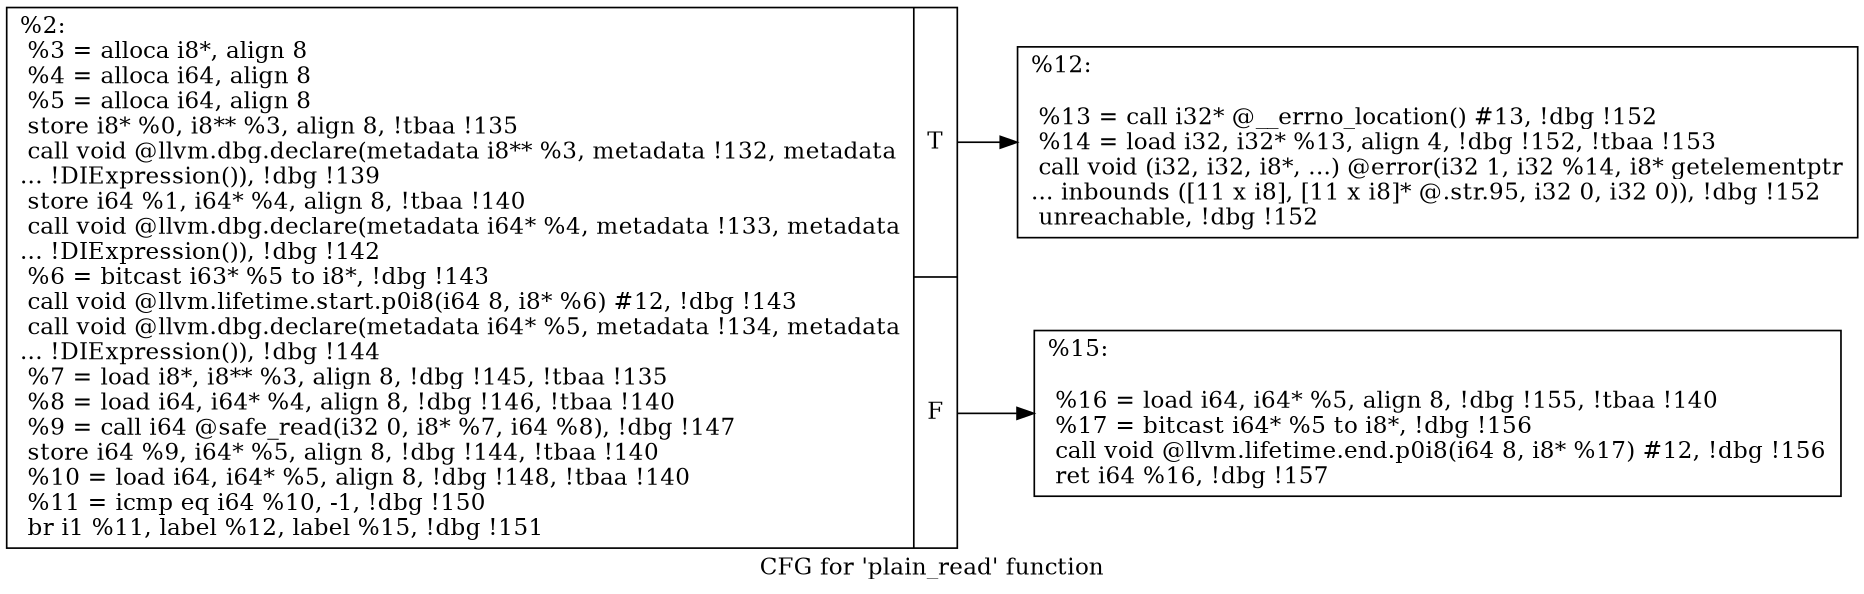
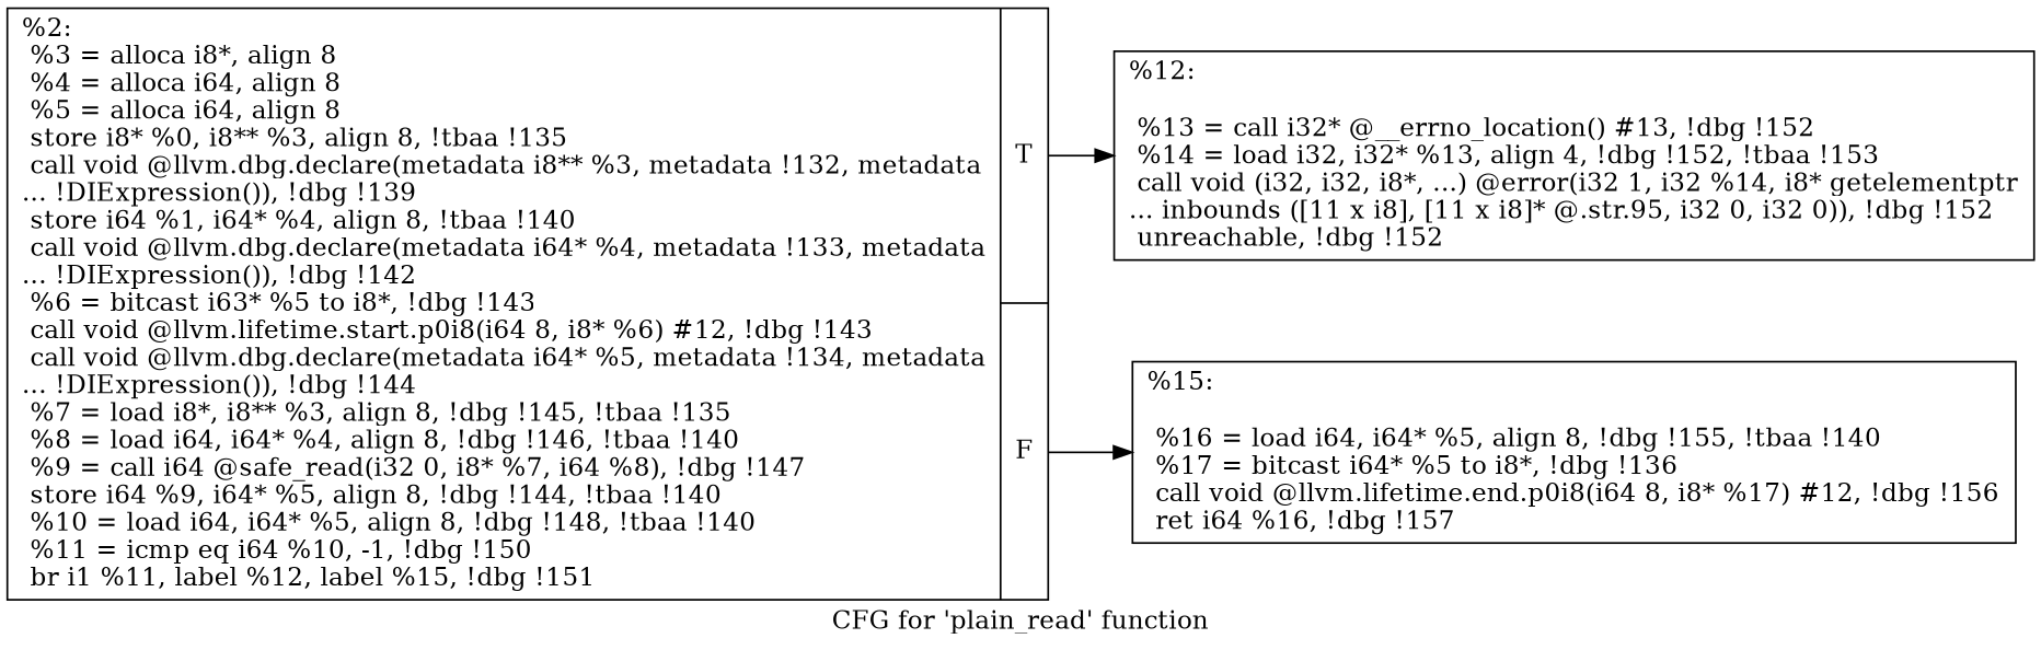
  digraph {
    label="CFG for 'plain_read' function"
    rankdir=LR
    node [shape=record]
    n1 [label="{%2:\l  %3 = alloca i8*, align 8\l  %4 = alloca i64, align 8\l  %5 = alloca i64, align 8\l  store i8* %0, i8** %3, align 8, !tbaa !135\l  call void @llvm.dbg.declare(metadata i8** %3, metadata !132, metadata\l... !DIExpression()), !dbg !139\l  store i64 %1, i64* %4, align 8, !tbaa !140\l  call void @llvm.dbg.declare(metadata i64* %4, metadata !133, metadata\l... !DIExpression()), !dbg !142\l  %6 = bitcast i63* %5 to i8*, !dbg !143\l  call void @llvm.lifetime.start.p0i8(i64 8, i8* %6) #12, !dbg !143\l  call void @llvm.dbg.declare(metadata i64* %5, metadata !134, metadata\l... !DIExpression()), !dbg !144\l  %7 = load i8*, i8** %3, align 8, !dbg !145, !tbaa !135\l  %8 = load i64, i64* %4, align 8, !dbg !146, !tbaa !140\l  %9 = call i64 @safe_read(i32 0, i8* %7, i64 %8), !dbg !147\l  store i64 %9, i64* %5, align 8, !dbg !144, !tbaa !140\l  %10 = load i64, i64* %5, align 8, !dbg !148, !tbaa !140\l  %11 = icmp eq i64 %10, -1, !dbg !150\l  br i1 %11, label %12, label %15, !dbg !151\l|{<s0>T|<s1>F}}"]
    n2 [label="{%12:\l\l  %13 = call i32* @__errno_location() #13, !dbg !152\l  %14 = load i32, i32* %13, align 4, !dbg !152, !tbaa !153\l  call void (i32, i32, i8*, ...) @error(i32 1, i32 %14, i8* getelementptr\l... inbounds ([11 x i8], [11 x i8]* @.str.95, i32 0, i32 0)), !dbg !152\l  unreachable, !dbg !152\l}"]
-   n3 [label="{%15:\l\l  %16 = load i64, i64* %5, align 8, !dbg !155, !tbaa !140\l  %17 = bitcast i64* %5 to i8*, !dbg !156\l  call void @llvm.lifetime.end.p0i8(i64 8, i8* %17) #12, !dbg !156\l  ret i64 %16, !dbg !157\l}"]
+   n3 [label="{%15:\l\l  %16 = load i64, i64* %5, align 8, !dbg !155, !tbaa !140\l  %17 = bitcast i64* %5 to i8*, !dbg !136\l  call void @llvm.lifetime.end.p0i8(i64 8, i8* %17) #12, !dbg !156\l  ret i64 %16, !dbg !157\l}"]
    n1 -> n2 [tailport=s0]
    n1 -> n3 [tailport=s1]
  }
